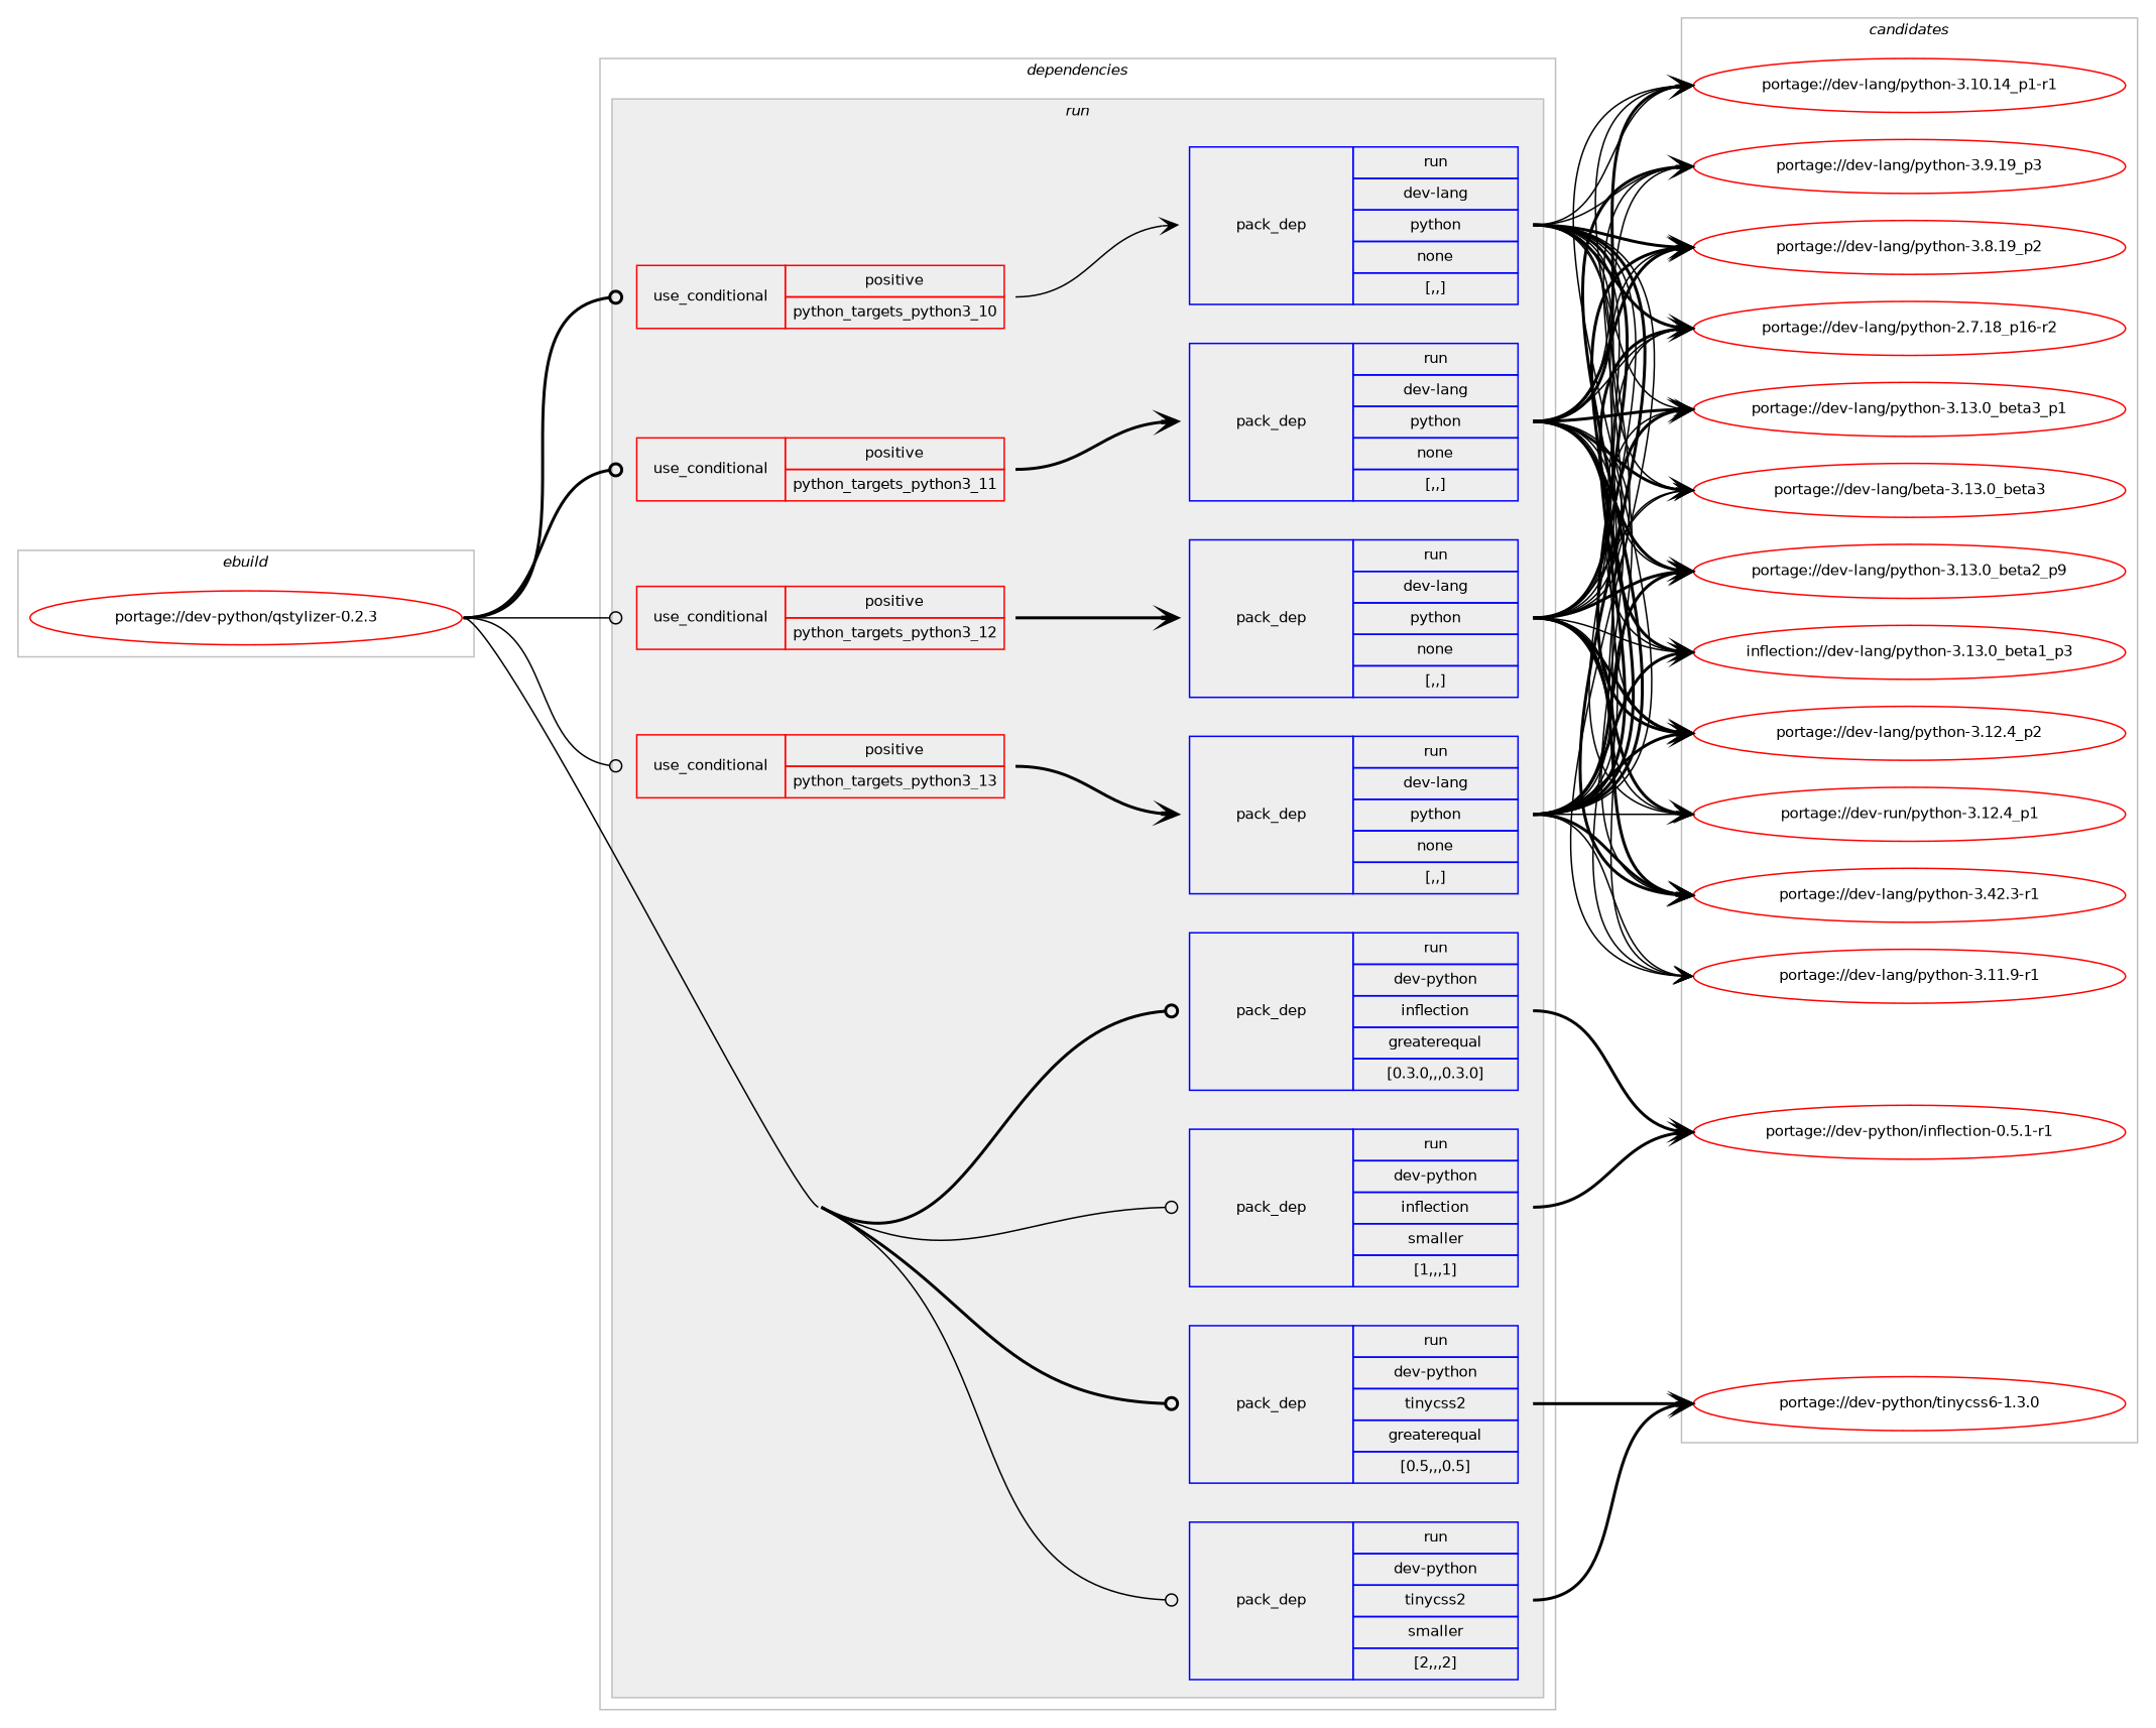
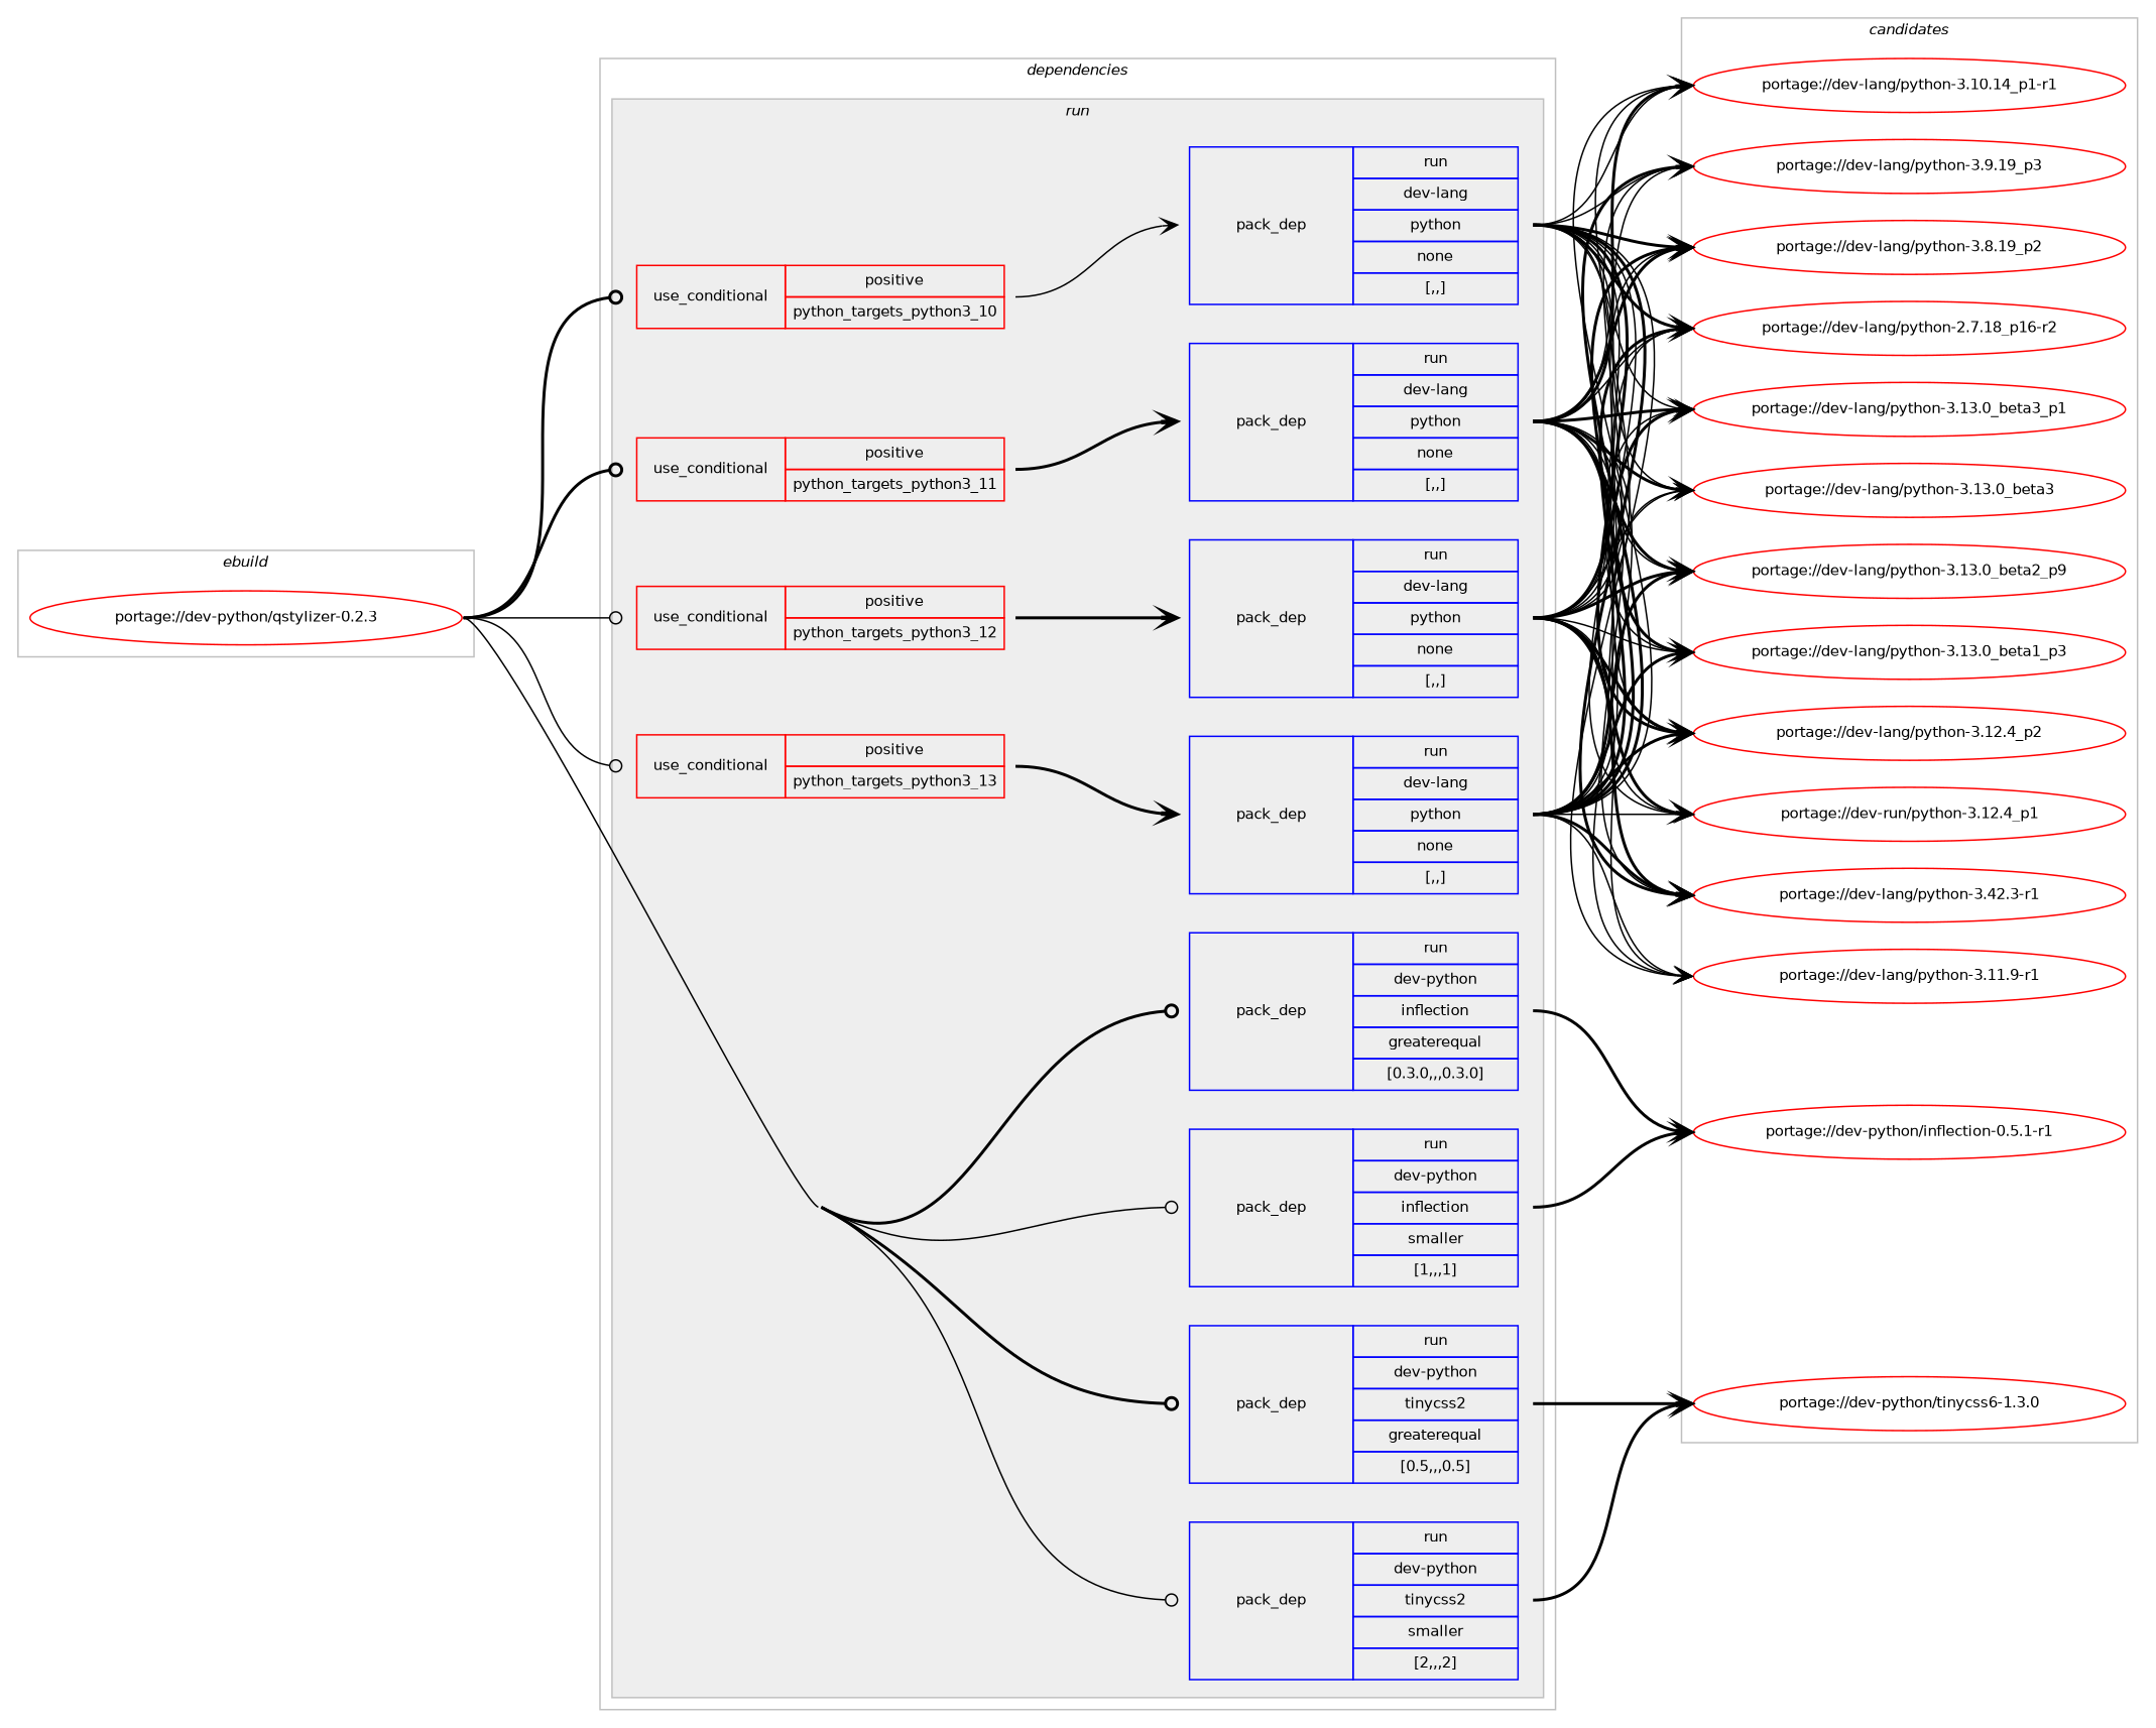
  digraph {
    compound=true
    concentrate=true
    fontname=Helvetica
    fontsize=10
    newrank=true
    rankdir=LR
    ranksep=1.5
    node [color=red fontname=Helvetica fontsize=10]
    edge [arrowhead=vee headport=w style=bold tailport=e weight=100]
    n1 [label="portage://dev-python/qstylizer-0.2.3" width=4]
    n2 [color=blue label=<<TABLE BORDER="0" CELLBORDER="1" CELLSPACING="0" CELLPADDING="4" WIDTH="220"><TR><TD ROWSPAN="6" CELLPADDING="30">pack_dep</TD></TR><TR><TD WIDTH="110">run</TD></TR><TR><TD>dev-lang</TD></TR><TR><TD>python</TD></TR><TR><TD>none</TD></TR><TR><TD>[,,]</TD></TR></TABLE>> shape=none]
    n3 [label=<<TABLE BORDER="0" CELLBORDER="1" CELLSPACING="0" CELLPADDING="4"><TR><TD ROWSPAN="3" CELLPADDING="10">use_conditional</TD></TR><TR><TD>positive</TD></TR><TR><TD>python_targets_python3_10</TD></TR></TABLE>> shape=none]
    n4 [color=blue label=<<TABLE BORDER="0" CELLBORDER="1" CELLSPACING="0" CELLPADDING="4" WIDTH="220"><TR><TD ROWSPAN="6" CELLPADDING="30">pack_dep</TD></TR><TR><TD WIDTH="110">run</TD></TR><TR><TD>dev-lang</TD></TR><TR><TD>python</TD></TR><TR><TD>none</TD></TR><TR><TD>[,,]</TD></TR></TABLE>> shape=none]
    n5 [label=<<TABLE BORDER="0" CELLBORDER="1" CELLSPACING="0" CELLPADDING="4"><TR><TD ROWSPAN="3" CELLPADDING="10">use_conditional</TD></TR><TR><TD>positive</TD></TR><TR><TD>python_targets_python3_11</TD></TR></TABLE>> shape=none]
    n6 [color=blue label=<<TABLE BORDER="0" CELLBORDER="1" CELLSPACING="0" CELLPADDING="4" WIDTH="220"><TR><TD ROWSPAN="6" CELLPADDING="30">pack_dep</TD></TR><TR><TD WIDTH="110">run</TD></TR><TR><TD>dev-lang</TD></TR><TR><TD>python</TD></TR><TR><TD>none</TD></TR><TR><TD>[,,]</TD></TR></TABLE>> shape=none]
    n7 [label=<<TABLE BORDER="0" CELLBORDER="1" CELLSPACING="0" CELLPADDING="4"><TR><TD ROWSPAN="3" CELLPADDING="10">use_conditional</TD></TR><TR><TD>positive</TD></TR><TR><TD>python_targets_python3_12</TD></TR></TABLE>> shape=none]
    n8 [color=blue label=<<TABLE BORDER="0" CELLBORDER="1" CELLSPACING="0" CELLPADDING="4" WIDTH="220"><TR><TD ROWSPAN="6" CELLPADDING="30">pack_dep</TD></TR><TR><TD WIDTH="110">run</TD></TR><TR><TD>dev-lang</TD></TR><TR><TD>python</TD></TR><TR><TD>none</TD></TR><TR><TD>[,,]</TD></TR></TABLE>> shape=none]
    n9 [label=<<TABLE BORDER="0" CELLBORDER="1" CELLSPACING="0" CELLPADDING="4"><TR><TD ROWSPAN="3" CELLPADDING="10">use_conditional</TD></TR><TR><TD>positive</TD></TR><TR><TD>python_targets_python3_13</TD></TR></TABLE>> shape=none]
    n10 [color=blue label=<<TABLE BORDER="0" CELLBORDER="1" CELLSPACING="0" CELLPADDING="4" WIDTH="220"><TR><TD ROWSPAN="6" CELLPADDING="30">pack_dep</TD></TR><TR><TD WIDTH="110">run</TD></TR><TR><TD>dev-python</TD></TR><TR><TD>inflection</TD></TR><TR><TD>greaterequal</TD></TR><TR><TD>[0.3.0,,,0.3.0]</TD></TR></TABLE>> shape=none]
    n11 [color=blue label=<<TABLE BORDER="0" CELLBORDER="1" CELLSPACING="0" CELLPADDING="4" WIDTH="220"><TR><TD ROWSPAN="6" CELLPADDING="30">pack_dep</TD></TR><TR><TD WIDTH="110">run</TD></TR><TR><TD>dev-python</TD></TR><TR><TD>inflection</TD></TR><TR><TD>smaller</TD></TR><TR><TD>[1,,,1]</TD></TR></TABLE>> shape=none]
    n12 [color=blue label=<<TABLE BORDER="0" CELLBORDER="1" CELLSPACING="0" CELLPADDING="4" WIDTH="220"><TR><TD ROWSPAN="6" CELLPADDING="30">pack_dep</TD></TR><TR><TD WIDTH="110">run</TD></TR><TR><TD>dev-python</TD></TR><TR><TD>tinycss2</TD></TR><TR><TD>greaterequal</TD></TR><TR><TD>[0.5,,,0.5]</TD></TR></TABLE>> shape=none]
    n13 [color=blue label=<<TABLE BORDER="0" CELLBORDER="1" CELLSPACING="0" CELLPADDING="4" WIDTH="220"><TR><TD ROWSPAN="6" CELLPADDING="30">pack_dep</TD></TR><TR><TD WIDTH="110">run</TD></TR><TR><TD>dev-python</TD></TR><TR><TD>tinycss2</TD></TR><TR><TD>smaller</TD></TR><TR><TD>[2,,,2]</TD></TR></TABLE>> shape=none]
    n14 [label="portage://dev-lang/python-3.13.0_beta3_p1" width=4]
-   n15 [label="portage://dev-lang/beta-3.13.0_beta3" width=4]
+   n15 [label="portage://dev-lang/python-3.13.0_beta3" width=4]
    n16 [label="portage://dev-lang/python-3.13.0_beta2_p9" width=4]
-   n17 [label="inflection://dev-lang/python-3.13.0_beta1_p3" width=4]
+   n17 [label="portage://dev-lang/python-3.13.0_beta1_p3" width=4]
    n18 [label="portage://dev-lang/python-3.12.4_p2" width=4]
    n19 [label="portage://dev-run/python-3.12.4_p1" width=4]
    n20 [label="portage://dev-lang/python-3.42.3-r1" width=4]
    n21 [label="portage://dev-lang/python-3.11.9-r1" width=4]
    n22 [label="portage://dev-lang/python-3.10.14_p1-r1" width=4]
    n23 [label="portage://dev-lang/python-3.9.19_p3" width=4]
    n24 [label="portage://dev-lang/python-3.8.19_p2" width=4]
    n25 [label="portage://dev-lang/python-2.7.18_p16-r2" width=4]
    n26 [label="portage://dev-python/inflection-0.5.1-r1" width=4]
    n27 [label="portage://dev-python/tinycss6-1.3.0" width=4]
    subgraph cluster_1 {
      color=gray
      label=<<i>ebuild</i>>
      n1
    }
    subgraph cluster_2 {
      color=gray
      label=<<i>dependencies</i>>
      subgraph cluster_3 {
        color=gray
        fillcolor="#eeeeee"
        label=<<i>compile</i>>
        style=filled
      }
      subgraph cluster_4 {
        color=gray
        fillcolor="#eeeeee"
        label=<<i>compile and run</i>>
        style=filled
      }
      subgraph cluster_5 {
        color=gray
        fillcolor="#eeeeee"
        label=<<i>run</i>>
        style=filled
        subgraph sub_6 {
          color=gray
          fillcolor="#eeeeee"
          label=<<i>run</i>>
          style=filled
          n3
          subgraph sub_7 {
            color=gray
            fillcolor="#eeeeee"
            label=<<i>run</i>>
            style=filled
            n2
          }
        }
        subgraph sub_8 {
          color=gray
          fillcolor="#eeeeee"
          label=<<i>run</i>>
          style=filled
          n5
          subgraph sub_9 {
            color=gray
            fillcolor="#eeeeee"
            label=<<i>run</i>>
            style=filled
            n4
          }
        }
        subgraph sub_10 {
          color=gray
          fillcolor="#eeeeee"
          label=<<i>run</i>>
          style=filled
          n7
          subgraph sub_11 {
            color=gray
            fillcolor="#eeeeee"
            label=<<i>run</i>>
            style=filled
            n6
          }
        }
        subgraph sub_12 {
          color=gray
          fillcolor="#eeeeee"
          label=<<i>run</i>>
          style=filled
          n9
          subgraph sub_13 {
            color=gray
            fillcolor="#eeeeee"
            label=<<i>run</i>>
            style=filled
            n8
          }
        }
        subgraph sub_14 {
          color=gray
          fillcolor="#eeeeee"
          label=<<i>run</i>>
          style=filled
          n10
        }
        subgraph sub_15 {
          color=gray
          fillcolor="#eeeeee"
          label=<<i>run</i>>
          style=filled
          n11
        }
        subgraph sub_16 {
          color=gray
          fillcolor="#eeeeee"
          label=<<i>run</i>>
          style=filled
          n12
        }
        subgraph sub_17 {
          color=gray
          fillcolor="#eeeeee"
          label=<<i>run</i>>
          style=filled
          n13
        }
      }
    }
    subgraph cluster_18 {
      color=gray
      label=<<i>candidates</i>>
      rank=same
      subgraph sub_19 {
        color=black
        label=<<i>candidates</i>>
        nodesep=1
        rank=same
        n14
        n15
        n16
        n17
        n18
        n19
        n20
        n21
        n22
        n23
        n24
        n25
      }
      subgraph sub_20 {
        color=black
        label=<<i>candidates</i>>
        nodesep=1
        rank=same
        n14
        n15
        n16
        n17
        n18
        n19
        n20
        n21
        n22
        n23
        n24
        n25
      }
      subgraph sub_21 {
        color=black
        label=<<i>candidates</i>>
        nodesep=1
        rank=same
        n14
        n15
        n16
        n17
        n18
        n19
        n20
        n21
        n22
        n23
        n24
        n25
      }
      subgraph sub_22 {
        color=black
        label=<<i>candidates</i>>
        nodesep=1
        rank=same
        n14
        n15
        n16
        n17
        n18
        n19
        n20
        n21
        n22
        n23
        n24
        n25
      }
      subgraph sub_23 {
        color=black
        label=<<i>candidates</i>>
        nodesep=1
        rank=same
        n26
      }
      subgraph sub_24 {
        color=black
        label=<<i>candidates</i>>
        nodesep=1
        rank=same
        n26
      }
      subgraph sub_25 {
        color=black
        label=<<i>candidates</i>>
        nodesep=1
        rank=same
        n27
      }
      subgraph sub_26 {
        color=black
        label=<<i>candidates</i>>
        nodesep=1
        rank=same
        n27
      }
    }
    n1 -> n3 [arrowhead=odot weight=20]
    n1 -> n5 [arrowhead=odot weight=20]
    n1 -> n7 [arrowhead=odot style=solid weight=20]
    n1 -> n9 [arrowhead=odot style=solid weight=20]
    n1 -> n10 [arrowhead=odot weight=20]
    n1 -> n11 [arrowhead=odot style=solid weight=20]
    n1 -> n12 [arrowhead=odot weight=20]
    n1 -> n13 [arrowhead=odot style=solid weight=20]
    n2 -> n14 [style=solid]
    n2 -> n15 [style=solid]
    n2 -> n16 [style=solid]
    n2 -> n17 [style=solid]
    n2 -> n18
    n2 -> n19 [style=solid]
    n2 -> n20
    n2 -> n21 [style=solid]
    n2 -> n22 [style=solid]
    n2 -> n23 [style=solid]
    n2 -> n24
    n2 -> n25
    n3 -> n2 [style=solid weight=20]
    n4 -> n14
    n4 -> n15
    n4 -> n16
    n4 -> n17
    n4 -> n18 [style=solid]
    n4 -> n19 [style=solid]
    n4 -> n20 [style=solid]
    n4 -> n21 [style=solid]
    n4 -> n22
    n4 -> n23 [style=solid]
    n4 -> n24
    n4 -> n25 [style=solid]
    n5 -> n4 [weight=20]
    n6 -> n14
    n6 -> n15 [style=solid]
    n6 -> n16
    n6 -> n17 [style=solid]
    n6 -> n18
    n6 -> n19
    n6 -> n20
    n6 -> n21 [style=solid]
    n6 -> n22 [style=solid]
    n6 -> n23 [style=solid]
    n6 -> n24 [style=solid]
    n6 -> n25 [style=solid]
    n7 -> n6 [weight=20]
    n8 -> n14 [style=solid]
    n8 -> n15 [style=solid]
    n8 -> n16
    n8 -> n17
    n8 -> n18
    n8 -> n19 [style=solid]
    n8 -> n20
    n8 -> n21 [style=solid]
    n8 -> n22 [style=solid]
    n8 -> n23
    n8 -> n24
    n8 -> n25
    n9 -> n8 [weight=20]
    n10 -> n26
    n11 -> n26
    n12 -> n27
    n13 -> n27
  }
